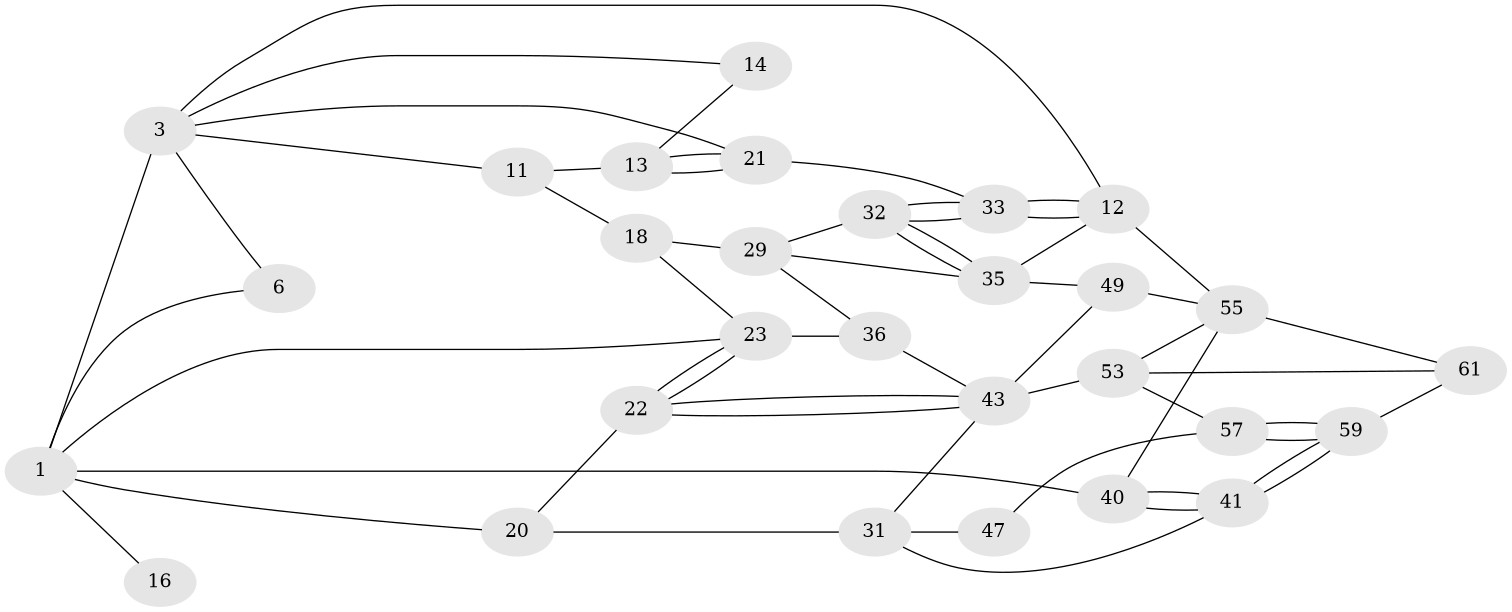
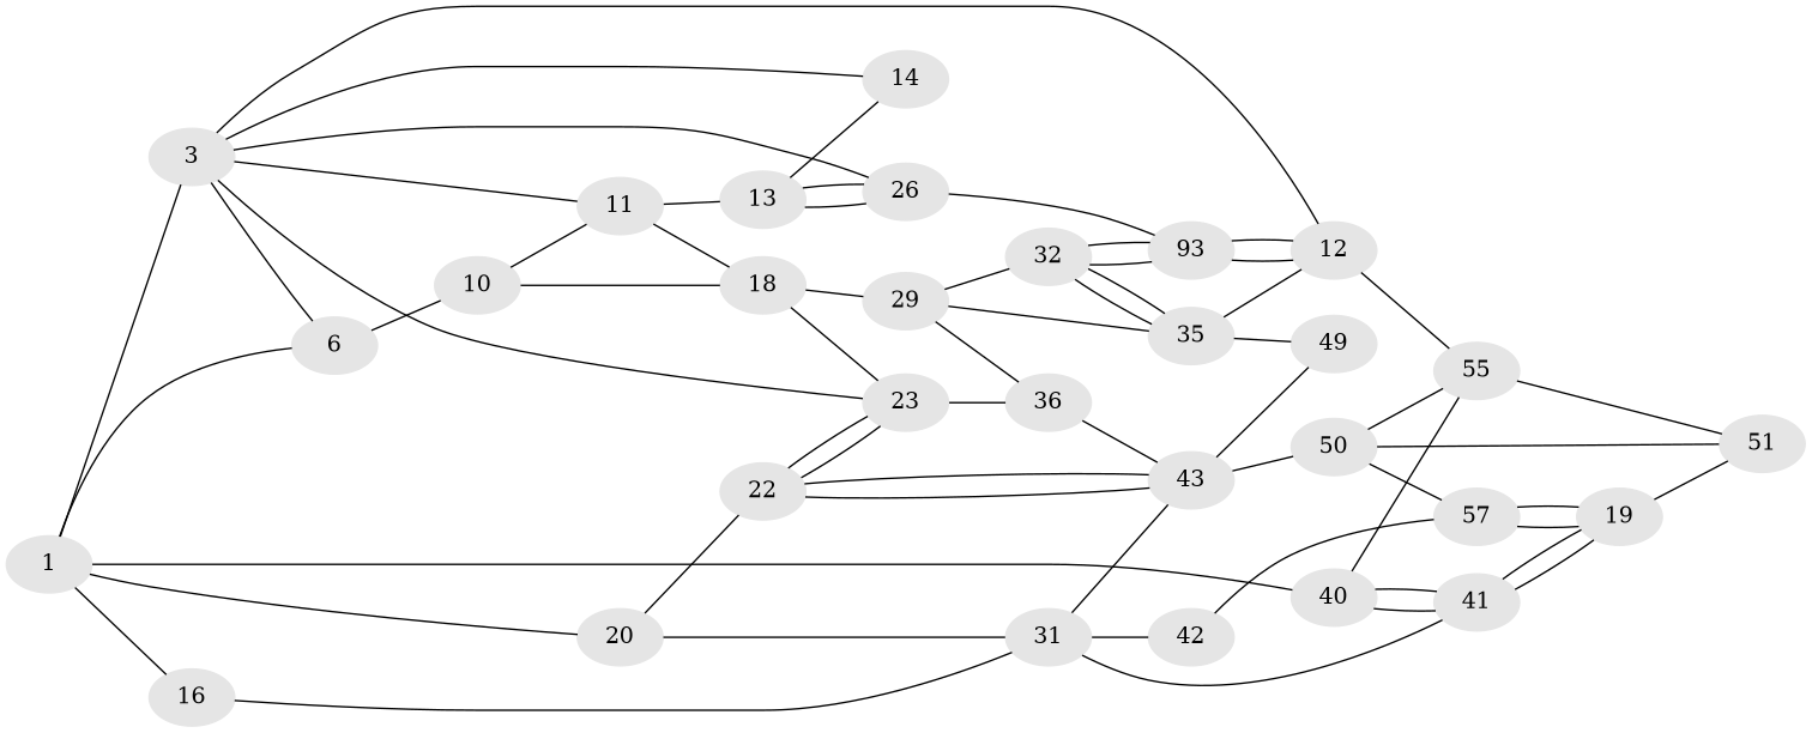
  graph {
    rankdir=LR
    node [color=gray90 style=filled]
    1 [super="+2+7"]
    3 [super="+17+4"]
    6 [super="+9"]
    16
    20 [super="+21"]
    23 [super="+24"]
    40
    11 [super="+12"]
    14
-   26 [super="+28" label=21]
+   26 [super="+28"]
    n11 [label=12]
+   10
    31 [super="+37"]
    22
    36
    41
    55 [super="+62"]
    18 [super="+25"]
    13
-   33
+   33 [label=93]
    29 [super="+34+30"]
    43 [super="+46+44"]
-   47 [super="+48"]
+   47 [super="+48" label=42]
    32
    35 [super="+50"]
    49 [super="+56"]
-   53 [super="+54"]
-   59 [super="+60"]
+   53 [super="+54" label=50]
+   59 [super="+60" label=19]
    57 [super="+58"]
-   61
+   61 [label=51]
    1 -- 3
    1 -- 6
    1 -- 16 [weight=2]
    1 -- 20
-   1 -- 23
+   3 -- 23
    1 -- 40
    3 -- 6
    3 -- 11
    3 -- 14 [weight=2]
    3 -- 26
    3 -- n11
+   6 -- 10
+   16 -- 31
    20 -- 31 [weight=2]
    20 -- 22
    23 -- 36
    40 -- 41
    40 -- 41
    40 -- 55
    11 -- 18
    11 -- 13
    26 -- 33
    n11 -- 55
+   10 -- 11
+   10 -- 18
    31 -- 41
    31 -- 43
    31 -- 47 [weight=3]
    22 -- 23
    22 -- 23
    22 -- 43
    22 -- 43
    36 -- 43
    41 -- 59
    41 -- 59
    55 -- 61
    18 -- 23
    18 -- 29
    13 -- 14
    13 -- 26
    13 -- 26
    33 -- n11
    33 -- n11
    29 -- 36
    29 -- 32
    29 -- 35
    43 -- 49
    43 -- 53
    47 -- 57
    32 -- 33
    32 -- 33
    32 -- 35
    32 -- 35
    35 -- n11
    35 -- 49 [weight=2]
-   49 -- 55
    53 -- 55
    53 -- 57
    53 -- 61
    59 -- 61
    57 -- 59 [weight=2]
    57 -- 59
  }
